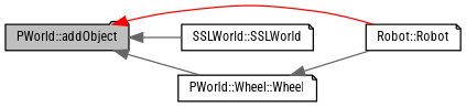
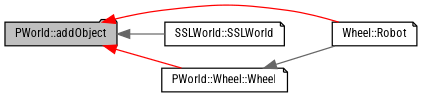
  digraph {
    fontname="Roboto Condensed"
    rankdir=LR
    node [color=black fillcolor=white fontname="Roboto Condensed" fontsize=10 shape=note style=filled]
    edge [color=red dir=back fontname="Roboto Condensed" fontsize=10 labelfontname=Helvetica labelfontsize=10 style=solid]
    n1 [fillcolor=grey75 fontcolor=black height=0.2 label="PWorld::addObject" shape=folder width=0.4]
-   n2 [height=0.2 label="Robot::Robot" width=0.4]
+   n2 [height=0.2 label="Wheel::Robot" width=0.4]
    n3 [height=0.2 label="SSLWorld::SSLWorld" width=0.4]
    n4 [height=0.2 label="PWorld::Wheel::Wheel" width=0.4]
    n1 -> n2
    n1 -> n3 [color=gray40]
-   n1 -> n4 [color=gray40]
+   n1 -> n4
    n4 -> n2 [color=gray40]
  }
